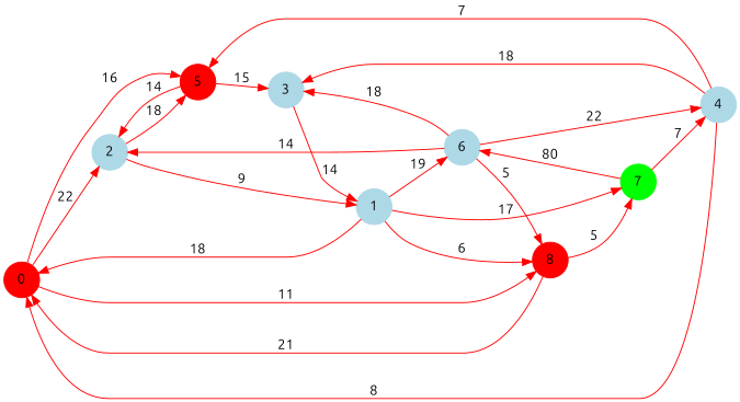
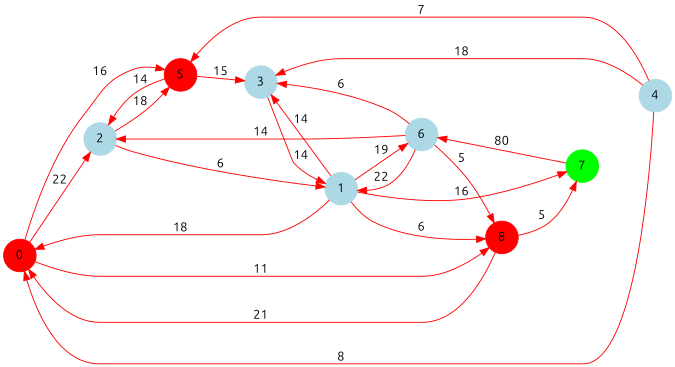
  digraph {
    fontname=Ubuntu
    rankdir=LR
    node [color=lightblue fontname=Ubuntu shape=circle style=filled]
    edge [color=red fontname=Ubuntu]
    0 [color=red]
    2
    5 [color=red]
    8 [color=red]
    1
    3
    7 [color=green]
    6
    4
    0 -> 2 [label=22]
    0 -> 5 [label=16]
    0 -> 8 [label=11]
    2 -> 5 [label=18]
-   2 -> 1 [label=9]
+   2 -> 1 [label=6]
    5 -> 2 [label=14]
    5 -> 3 [label=15]
    8 -> 0 [label=21]
    8 -> 7 [label=5]
    1 -> 0 [label=18]
    1 -> 8 [label=6]
-   1 -> 7 [label=17]
+   1 -> 3 [label=14]
+   1 -> 7 [label=16]
    1 -> 6 [label=19]
    3 -> 1 [label=14]
    7 -> 6 [label=80]
-   7 -> 4 [label=7]
    6 -> 2 [label=14]
    6 -> 8 [label=5]
-   6 -> 4 [label=22]
-   6 -> 3 [label=18]
+   6 -> 1 [label=22]
+   6 -> 3 [label=6]
    4 -> 0 [label=8]
    4 -> 5 [label=7]
    4 -> 3 [label=18]
  }
